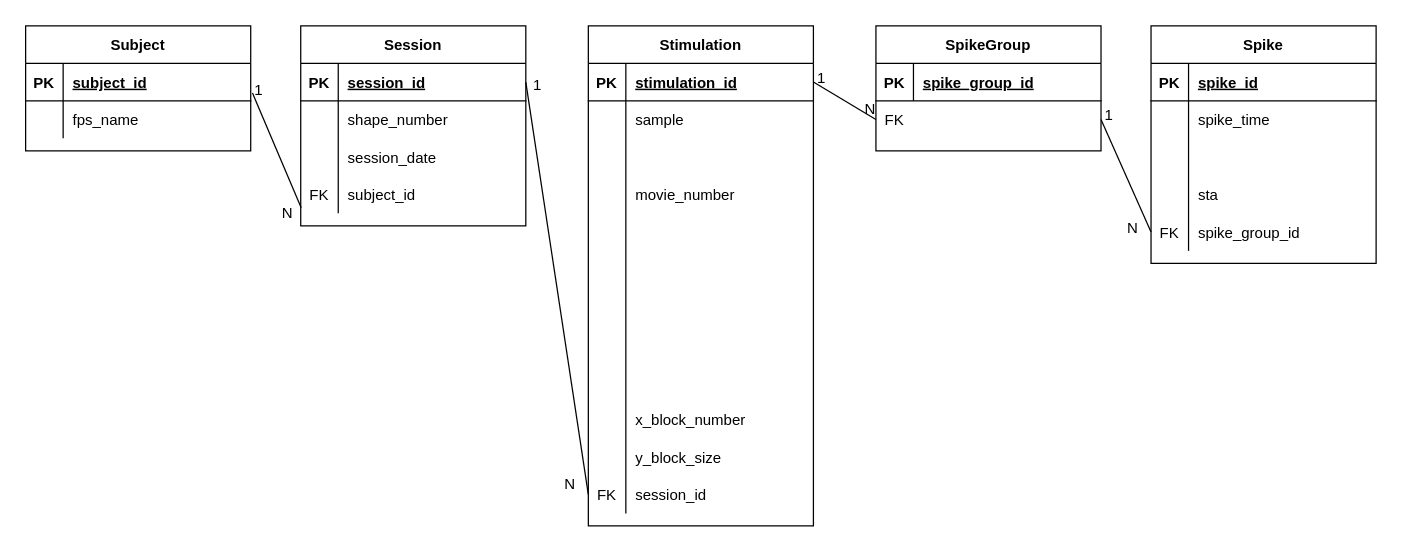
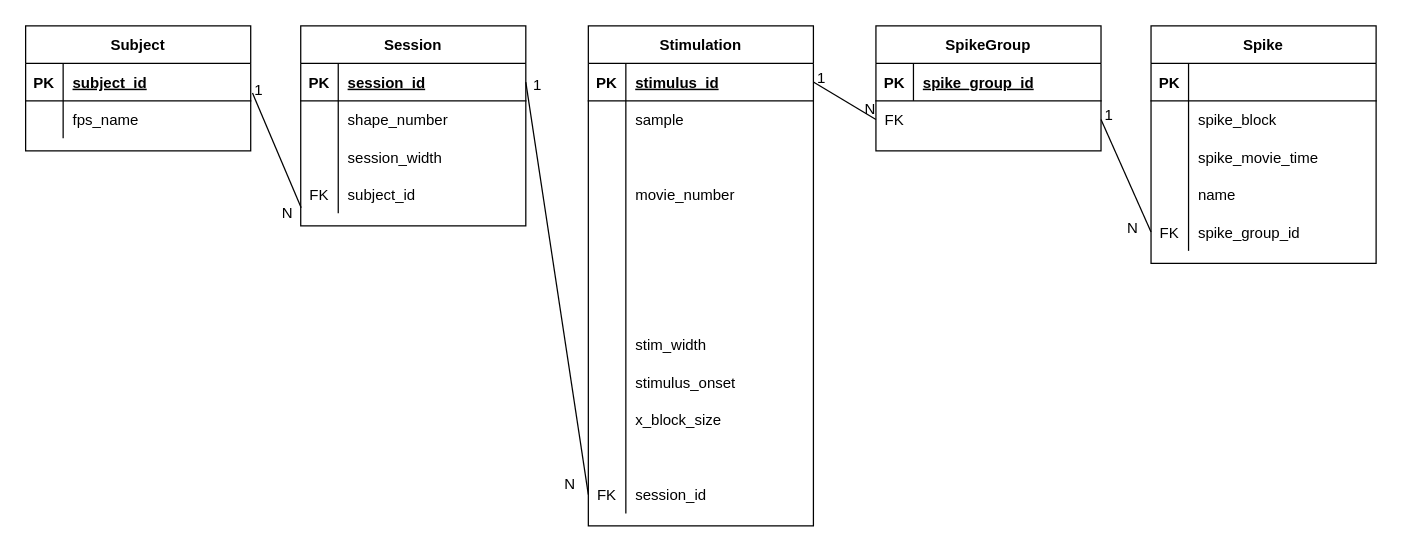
  <mxCell id="0" />
  <mxCell id="1" parent="0" />
  <mxCell id="2" value="Subject" style="shape=table;startSize=30;container=1;collapsible=1;childLayout=tableLayout;fixedRows=1;rowLines=0;fontStyle=1;align=center;resizeLast=1;" vertex="1" parent="1"><mxGeometry x="20" y="20" width="180" height="100" as="geometry" /></mxCell>
  <mxCell id="3" value="" style="shape=partialRectangle;collapsible=0;dropTarget=0;pointerEvents=0;fillColor=none;top=0;left=0;bottom=1;right=0;points=[[0,0.5],[1,0.5]];portConstraint=eastwest;" vertex="1" parent="2"><mxGeometry y="30" width="180" height="30" as="geometry" /></mxCell>
  <mxCell id="4" value="PK" style="shape=partialRectangle;connectable=0;fillColor=none;top=0;left=0;bottom=0;right=0;fontStyle=1;overflow=hidden;" vertex="1" parent="3"><mxGeometry width="30" height="30" as="geometry" /></mxCell>
  <mxCell id="5" value="subject_id" style="shape=partialRectangle;connectable=0;fillColor=none;top=0;left=0;bottom=0;right=0;align=left;spacingLeft=6;fontStyle=5;overflow=hidden;" vertex="1" parent="3"><mxGeometry x="30" width="150" height="30" as="geometry" /></mxCell>
  <mxCell id="6" value="" style="shape=partialRectangle;collapsible=0;dropTarget=0;pointerEvents=0;fillColor=none;top=0;left=0;bottom=0;right=0;points=[[0,0.5],[1,0.5]];portConstraint=eastwest;" vertex="1" parent="2"><mxGeometry y="60" width="180" height="30" as="geometry" /></mxCell>
  <mxCell id="7" value="" style="shape=partialRectangle;connectable=0;fillColor=none;top=0;left=0;bottom=0;right=0;editable=1;overflow=hidden;" vertex="1" parent="6"><mxGeometry width="30" height="30" as="geometry" /></mxCell>
  <mxCell id="8" value="fps_name" style="shape=partialRectangle;connectable=0;fillColor=none;top=0;left=0;bottom=0;right=0;align=left;spacingLeft=6;overflow=hidden;" vertex="1" parent="6"><mxGeometry x="30" width="150" height="30" as="geometry" /></mxCell>
  <mxCell id="9" value="Session" style="shape=table;startSize=30;container=1;collapsible=1;childLayout=tableLayout;fixedRows=1;rowLines=0;fontStyle=1;align=center;resizeLast=1;" vertex="1" parent="1"><mxGeometry x="240" y="20" width="180" height="160" as="geometry" /></mxCell>
  <mxCell id="10" value="" style="shape=partialRectangle;collapsible=0;dropTarget=0;pointerEvents=0;fillColor=none;top=0;left=0;bottom=1;right=0;points=[[0,0.5],[1,0.5]];portConstraint=eastwest;" vertex="1" parent="9"><mxGeometry y="30" width="180" height="30" as="geometry" /></mxCell>
  <mxCell id="11" value="PK" style="shape=partialRectangle;connectable=0;fillColor=none;top=0;left=0;bottom=0;right=0;fontStyle=1;overflow=hidden;" vertex="1" parent="10"><mxGeometry width="30" height="30" as="geometry" /></mxCell>
  <mxCell id="12" value="session_id" style="shape=partialRectangle;connectable=0;fillColor=none;top=0;left=0;bottom=0;right=0;align=left;spacingLeft=6;fontStyle=5;overflow=hidden;" vertex="1" parent="10"><mxGeometry x="30" width="150" height="30" as="geometry" /></mxCell>
  <mxCell id="13" value="" style="shape=partialRectangle;collapsible=0;dropTarget=0;pointerEvents=0;fillColor=none;top=0;left=0;bottom=0;right=0;points=[[0,0.5],[1,0.5]];portConstraint=eastwest;" vertex="1" parent="9"><mxGeometry y="60" width="180" height="30" as="geometry" /></mxCell>
  <mxCell id="14" value="" style="shape=partialRectangle;connectable=0;fillColor=none;top=0;left=0;bottom=0;right=0;editable=1;overflow=hidden;" vertex="1" parent="13"><mxGeometry width="30" height="30" as="geometry" /></mxCell>
  <mxCell id="15" value="shape_number" style="shape=partialRectangle;connectable=0;fillColor=none;top=0;left=0;bottom=0;right=0;align=left;spacingLeft=6;overflow=hidden;" vertex="1" parent="13"><mxGeometry x="30" width="150" height="30" as="geometry" /></mxCell>
  <mxCell id="16" value="" style="shape=partialRectangle;collapsible=0;dropTarget=0;pointerEvents=0;fillColor=none;top=0;left=0;bottom=0;right=0;points=[[0,0.5],[1,0.5]];portConstraint=eastwest;" vertex="1" parent="9"><mxGeometry y="90" width="180" height="30" as="geometry" /></mxCell>
  <mxCell id="17" value="" style="shape=partialRectangle;connectable=0;fillColor=none;top=0;left=0;bottom=0;right=0;editable=1;overflow=hidden;" vertex="1" parent="16"><mxGeometry width="30" height="30" as="geometry" /></mxCell>
- <mxCell id="18" value="session_date" style="shape=partialRectangle;connectable=0;fillColor=none;top=0;left=0;bottom=0;right=0;align=left;spacingLeft=6;overflow=hidden;" vertex="1" parent="16"><mxGeometry x="30" width="150" height="30" as="geometry" /></mxCell>
+ <mxCell id="18" value="session_width" style="shape=partialRectangle;connectable=0;fillColor=none;top=0;left=0;bottom=0;right=0;align=left;spacingLeft=6;overflow=hidden;" vertex="1" parent="16"><mxGeometry x="30" width="150" height="30" as="geometry" /></mxCell>
  <mxCell id="19" value="" style="shape=partialRectangle;collapsible=0;dropTarget=0;pointerEvents=0;fillColor=none;top=0;left=0;bottom=0;right=0;points=[[0,0.5],[1,0.5]];portConstraint=eastwest;" vertex="1" parent="9"><mxGeometry y="120" width="180" height="30" as="geometry" /></mxCell>
  <mxCell id="20" value="FK" style="shape=partialRectangle;connectable=0;fillColor=none;top=0;left=0;bottom=0;right=0;fontStyle=0;overflow=hidden;" vertex="1" parent="19"><mxGeometry width="30" height="30" as="geometry" /></mxCell>
  <mxCell id="21" value="subject_id" style="shape=partialRectangle;connectable=0;fillColor=none;top=0;left=0;bottom=0;right=0;align=left;spacingLeft=6;fontStyle=0;overflow=hidden;" vertex="1" parent="19"><mxGeometry x="30" width="150" height="30" as="geometry" /></mxCell>
  <mxCell id="22" value="Stimulation" style="shape=table;startSize=30;container=1;collapsible=1;childLayout=tableLayout;fixedRows=1;rowLines=0;fontStyle=1;align=center;resizeLast=1;" vertex="1" parent="1"><mxGeometry x="470" y="20" width="180" height="400" as="geometry" /></mxCell>
  <mxCell id="23" value="" style="shape=partialRectangle;collapsible=0;dropTarget=0;pointerEvents=0;fillColor=none;top=0;left=0;bottom=1;right=0;points=[[0,0.5],[1,0.5]];portConstraint=eastwest;" vertex="1" parent="22"><mxGeometry y="30" width="180" height="30" as="geometry" /></mxCell>
  <mxCell id="24" value="PK" style="shape=partialRectangle;connectable=0;fillColor=none;top=0;left=0;bottom=0;right=0;fontStyle=1;overflow=hidden;" vertex="1" parent="23"><mxGeometry width="30" height="30" as="geometry" /></mxCell>
- <mxCell id="25" value="stimulation_id" style="shape=partialRectangle;connectable=0;fillColor=none;top=0;left=0;bottom=0;right=0;align=left;spacingLeft=6;fontStyle=5;overflow=hidden;" vertex="1" parent="23"><mxGeometry x="30" width="150" height="30" as="geometry" /></mxCell>
+ <mxCell id="25" value="stimulus_id" style="shape=partialRectangle;connectable=0;fillColor=none;top=0;left=0;bottom=0;right=0;align=left;spacingLeft=6;fontStyle=5;overflow=hidden;" vertex="1" parent="23"><mxGeometry x="30" width="150" height="30" as="geometry" /></mxCell>
  <mxCell id="26" value="" style="shape=partialRectangle;collapsible=0;dropTarget=0;pointerEvents=0;fillColor=none;top=0;left=0;bottom=0;right=0;points=[[0,0.5],[1,0.5]];portConstraint=eastwest;" vertex="1" parent="22"><mxGeometry y="60" width="180" height="30" as="geometry" /></mxCell>
  <mxCell id="27" value="" style="shape=partialRectangle;connectable=0;fillColor=none;top=0;left=0;bottom=0;right=0;editable=1;overflow=hidden;" vertex="1" parent="26"><mxGeometry width="30" height="30" as="geometry" /></mxCell>
  <mxCell id="28" value="sample" style="shape=partialRectangle;connectable=0;fillColor=none;top=0;left=0;bottom=0;right=0;align=left;spacingLeft=6;overflow=hidden;" vertex="1" parent="26"><mxGeometry x="30" width="150" height="30" as="geometry" /></mxCell>
  <mxCell id="29" value="" style="shape=partialRectangle;collapsible=0;dropTarget=0;pointerEvents=0;fillColor=none;top=0;left=0;bottom=0;right=0;points=[[0,0.5],[1,0.5]];portConstraint=eastwest;" vertex="1" parent="22"><mxGeometry y="90" width="180" height="30" as="geometry" /></mxCell>
  <mxCell id="30" value="" style="shape=partialRectangle;connectable=0;fillColor=none;top=0;left=0;bottom=0;right=0;editable=1;overflow=hidden;" vertex="1" parent="29"><mxGeometry width="30" height="30" as="geometry" /></mxCell>
  <mxCell id="31" value="" style="shape=partialRectangle;collapsible=0;dropTarget=0;pointerEvents=0;fillColor=none;top=0;left=0;bottom=0;right=0;points=[[0,0.5],[1,0.5]];portConstraint=eastwest;" vertex="1" parent="22"><mxGeometry y="120" width="180" height="30" as="geometry" /></mxCell>
  <mxCell id="32" value="" style="shape=partialRectangle;connectable=0;fillColor=none;top=0;left=0;bottom=0;right=0;editable=1;overflow=hidden;" vertex="1" parent="31"><mxGeometry width="30" height="30" as="geometry" /></mxCell>
  <mxCell id="33" value="movie_number" style="shape=partialRectangle;connectable=0;fillColor=none;top=0;left=0;bottom=0;right=0;align=left;spacingLeft=6;overflow=hidden;" vertex="1" parent="31"><mxGeometry x="30" width="150" height="30" as="geometry" /></mxCell>
  <mxCell id="34" value="" style="shape=partialRectangle;collapsible=0;dropTarget=0;pointerEvents=0;fillColor=none;top=0;left=0;bottom=0;right=0;points=[[0,0.5],[1,0.5]];portConstraint=eastwest;" vertex="1" parent="22"><mxGeometry y="150" width="180" height="30" as="geometry" /></mxCell>
  <mxCell id="35" value="" style="shape=partialRectangle;connectable=0;fillColor=none;top=0;left=0;bottom=0;right=0;editable=1;overflow=hidden;" vertex="1" parent="34"><mxGeometry width="30" height="30" as="geometry" /></mxCell>
  <mxCell id="36" value="" style="shape=partialRectangle;collapsible=0;dropTarget=0;pointerEvents=0;fillColor=none;top=0;left=0;bottom=0;right=0;points=[[0,0.5],[1,0.5]];portConstraint=eastwest;" vertex="1" parent="22"><mxGeometry y="180" width="180" height="30" as="geometry" /></mxCell>
  <mxCell id="37" value="" style="shape=partialRectangle;connectable=0;fillColor=none;top=0;left=0;bottom=0;right=0;editable=1;overflow=hidden;" vertex="1" parent="36"><mxGeometry width="30" height="30" as="geometry" /></mxCell>
  <mxCell id="38" value="" style="shape=partialRectangle;collapsible=0;dropTarget=0;pointerEvents=0;fillColor=none;top=0;left=0;bottom=0;right=0;points=[[0,0.5],[1,0.5]];portConstraint=eastwest;" vertex="1" parent="22"><mxGeometry y="210" width="180" height="30" as="geometry" /></mxCell>
  <mxCell id="39" value="" style="shape=partialRectangle;connectable=0;fillColor=none;top=0;left=0;bottom=0;right=0;editable=1;overflow=hidden;" vertex="1" parent="38"><mxGeometry width="30" height="30" as="geometry" /></mxCell>
  <mxCell id="40" value="" style="shape=partialRectangle;collapsible=0;dropTarget=0;pointerEvents=0;fillColor=none;top=0;left=0;bottom=0;right=0;points=[[0,0.5],[1,0.5]];portConstraint=eastwest;" vertex="1" parent="22"><mxGeometry y="240" width="180" height="30" as="geometry" /></mxCell>
  <mxCell id="41" value="" style="shape=partialRectangle;connectable=0;fillColor=none;top=0;left=0;bottom=0;right=0;editable=1;overflow=hidden;" vertex="1" parent="40"><mxGeometry width="30" height="30" as="geometry" /></mxCell>
+ <mxCell id="42" value="stim_width" style="shape=partialRectangle;connectable=0;fillColor=none;top=0;left=0;bottom=0;right=0;align=left;spacingLeft=6;overflow=hidden;" vertex="1" parent="40"><mxGeometry x="30" width="150" height="30" as="geometry" /></mxCell>
  <mxCell id="43" value="" style="shape=partialRectangle;collapsible=0;dropTarget=0;pointerEvents=0;fillColor=none;top=0;left=0;bottom=0;right=0;points=[[0,0.5],[1,0.5]];portConstraint=eastwest;" vertex="1" parent="22"><mxGeometry y="270" width="180" height="30" as="geometry" /></mxCell>
  <mxCell id="44" value="" style="shape=partialRectangle;connectable=0;fillColor=none;top=0;left=0;bottom=0;right=0;editable=1;overflow=hidden;" vertex="1" parent="43"><mxGeometry width="30" height="30" as="geometry" /></mxCell>
+ <mxCell id="45" value="stimulus_onset" style="shape=partialRectangle;connectable=0;fillColor=none;top=0;left=0;bottom=0;right=0;align=left;spacingLeft=6;overflow=hidden;" vertex="1" parent="43"><mxGeometry x="30" width="150" height="30" as="geometry" /></mxCell>
  <mxCell id="46" value="" style="shape=partialRectangle;collapsible=0;dropTarget=0;pointerEvents=0;fillColor=none;top=0;left=0;bottom=0;right=0;points=[[0,0.5],[1,0.5]];portConstraint=eastwest;" vertex="1" parent="22"><mxGeometry y="300" width="180" height="30" as="geometry" /></mxCell>
  <mxCell id="47" value="" style="shape=partialRectangle;connectable=0;fillColor=none;top=0;left=0;bottom=0;right=0;editable=1;overflow=hidden;" vertex="1" parent="46"><mxGeometry width="30" height="30" as="geometry" /></mxCell>
- <mxCell id="48" value="x_block_number" style="shape=partialRectangle;connectable=0;fillColor=none;top=0;left=0;bottom=0;right=0;align=left;spacingLeft=6;overflow=hidden;" vertex="1" parent="46"><mxGeometry x="30" width="150" height="30" as="geometry" /></mxCell>
+ <mxCell id="48" value="x_block_size" style="shape=partialRectangle;connectable=0;fillColor=none;top=0;left=0;bottom=0;right=0;align=left;spacingLeft=6;overflow=hidden;" vertex="1" parent="46"><mxGeometry x="30" width="150" height="30" as="geometry" /></mxCell>
  <mxCell id="49" value="" style="shape=partialRectangle;collapsible=0;dropTarget=0;pointerEvents=0;fillColor=none;top=0;left=0;bottom=0;right=0;points=[[0,0.5],[1,0.5]];portConstraint=eastwest;" vertex="1" parent="22"><mxGeometry y="330" width="180" height="30" as="geometry" /></mxCell>
  <mxCell id="50" value="" style="shape=partialRectangle;connectable=0;fillColor=none;top=0;left=0;bottom=0;right=0;editable=1;overflow=hidden;" vertex="1" parent="49"><mxGeometry width="30" height="30" as="geometry" /></mxCell>
- <mxCell id="51" value="y_block_size" style="shape=partialRectangle;connectable=0;fillColor=none;top=0;left=0;bottom=0;right=0;align=left;spacingLeft=6;overflow=hidden;" vertex="1" parent="49"><mxGeometry x="30" width="150" height="30" as="geometry" /></mxCell>
  <mxCell id="52" value="" style="shape=partialRectangle;collapsible=0;dropTarget=0;pointerEvents=0;fillColor=none;top=0;left=0;bottom=0;right=0;points=[[0,0.5],[1,0.5]];portConstraint=eastwest;" vertex="1" parent="22"><mxGeometry y="360" width="180" height="30" as="geometry" /></mxCell>
  <mxCell id="53" value="FK" style="shape=partialRectangle;connectable=0;fillColor=none;top=0;left=0;bottom=0;right=0;fontStyle=0;overflow=hidden;" vertex="1" parent="52"><mxGeometry width="30" height="30" as="geometry" /></mxCell>
  <mxCell id="54" value="session_id" style="shape=partialRectangle;connectable=0;fillColor=none;top=0;left=0;bottom=0;right=0;align=left;spacingLeft=6;fontStyle=0;overflow=hidden;" vertex="1" parent="52"><mxGeometry x="30" width="150" height="30" as="geometry" /></mxCell>
  <mxCell id="55" value="SpikeGroup" style="shape=table;startSize=30;container=1;collapsible=1;childLayout=tableLayout;fixedRows=1;rowLines=0;fontStyle=1;align=center;resizeLast=1;" vertex="1" parent="1"><mxGeometry x="700" y="20" width="180" height="100" as="geometry" /></mxCell>
  <mxCell id="56" value="" style="shape=partialRectangle;collapsible=0;dropTarget=0;pointerEvents=0;fillColor=none;top=0;left=0;bottom=1;right=0;points=[[0,0.5],[1,0.5]];portConstraint=eastwest;" vertex="1" parent="55"><mxGeometry y="30" width="180" height="30" as="geometry" /></mxCell>
  <mxCell id="57" value="PK" style="shape=partialRectangle;connectable=0;fillColor=none;top=0;left=0;bottom=0;right=0;fontStyle=1;overflow=hidden;" vertex="1" parent="56"><mxGeometry width="30" height="30" as="geometry" /></mxCell>
  <mxCell id="58" value="spike_group_id" style="shape=partialRectangle;connectable=0;fillColor=none;top=0;left=0;bottom=0;right=0;align=left;spacingLeft=6;fontStyle=5;overflow=hidden;" vertex="1" parent="56"><mxGeometry x="30" width="150" height="30" as="geometry" /></mxCell>
  <mxCell id="59" value="" style="shape=partialRectangle;collapsible=0;dropTarget=0;pointerEvents=0;fillColor=none;top=0;left=0;bottom=0;right=0;points=[[0,0.5],[1,0.5]];portConstraint=eastwest;" vertex="1" parent="55"><mxGeometry y="60" width="180" height="30" as="geometry" /></mxCell>
  <mxCell id="60" value="FK" style="shape=partialRectangle;connectable=0;fillColor=none;top=0;left=0;bottom=0;right=0;fontStyle=0;overflow=hidden;" vertex="1" parent="59"><mxGeometry width="30" height="30" as="geometry" /></mxCell>
  <mxCell id="61" value="Spike" style="shape=table;startSize=30;container=1;collapsible=1;childLayout=tableLayout;fixedRows=1;rowLines=0;fontStyle=1;align=center;resizeLast=1;" vertex="1" parent="1"><mxGeometry x="920" y="20" width="180" height="190" as="geometry" /></mxCell>
  <mxCell id="62" value="" style="shape=partialRectangle;collapsible=0;dropTarget=0;pointerEvents=0;fillColor=none;top=0;left=0;bottom=1;right=0;points=[[0,0.5],[1,0.5]];portConstraint=eastwest;" vertex="1" parent="61"><mxGeometry y="30" width="180" height="30" as="geometry" /></mxCell>
  <mxCell id="63" value="PK" style="shape=partialRectangle;connectable=0;fillColor=none;top=0;left=0;bottom=0;right=0;fontStyle=1;overflow=hidden;" vertex="1" parent="62"><mxGeometry width="30" height="30" as="geometry" /></mxCell>
- <mxCell id="64" value="spike_id" style="shape=partialRectangle;connectable=0;fillColor=none;top=0;left=0;bottom=0;right=0;align=left;spacingLeft=6;fontStyle=5;overflow=hidden;" vertex="1" parent="62"><mxGeometry x="30" width="150" height="30" as="geometry" /></mxCell>
  <mxCell id="65" value="" style="shape=partialRectangle;collapsible=0;dropTarget=0;pointerEvents=0;fillColor=none;top=0;left=0;bottom=0;right=0;points=[[0,0.5],[1,0.5]];portConstraint=eastwest;" vertex="1" parent="61"><mxGeometry y="60" width="180" height="30" as="geometry" /></mxCell>
  <mxCell id="66" value="" style="shape=partialRectangle;connectable=0;fillColor=none;top=0;left=0;bottom=0;right=0;editable=1;overflow=hidden;" vertex="1" parent="65"><mxGeometry width="30" height="30" as="geometry" /></mxCell>
- <mxCell id="67" value="spike_time" style="shape=partialRectangle;connectable=0;fillColor=none;top=0;left=0;bottom=0;right=0;align=left;spacingLeft=6;overflow=hidden;" vertex="1" parent="65"><mxGeometry x="30" width="150" height="30" as="geometry" /></mxCell>
+ <mxCell id="67" value="spike_block" style="shape=partialRectangle;connectable=0;fillColor=none;top=0;left=0;bottom=0;right=0;align=left;spacingLeft=6;overflow=hidden;" vertex="1" parent="65"><mxGeometry x="30" width="150" height="30" as="geometry" /></mxCell>
  <mxCell id="68" value="" style="shape=partialRectangle;collapsible=0;dropTarget=0;pointerEvents=0;fillColor=none;top=0;left=0;bottom=0;right=0;points=[[0,0.5],[1,0.5]];portConstraint=eastwest;" vertex="1" parent="61"><mxGeometry y="90" width="180" height="30" as="geometry" /></mxCell>
  <mxCell id="69" value="" style="shape=partialRectangle;connectable=0;fillColor=none;top=0;left=0;bottom=0;right=0;editable=1;overflow=hidden;" vertex="1" parent="68"><mxGeometry width="30" height="30" as="geometry" /></mxCell>
+ <mxCell id="70" value="spike_movie_time" style="shape=partialRectangle;connectable=0;fillColor=none;top=0;left=0;bottom=0;right=0;align=left;spacingLeft=6;overflow=hidden;" vertex="1" parent="68"><mxGeometry x="30" width="150" height="30" as="geometry" /></mxCell>
  <mxCell id="71" value="" style="shape=partialRectangle;collapsible=0;dropTarget=0;pointerEvents=0;fillColor=none;top=0;left=0;bottom=0;right=0;points=[[0,0.5],[1,0.5]];portConstraint=eastwest;" vertex="1" parent="61"><mxGeometry y="120" width="180" height="30" as="geometry" /></mxCell>
  <mxCell id="72" value="" style="shape=partialRectangle;connectable=0;fillColor=none;top=0;left=0;bottom=0;right=0;editable=1;overflow=hidden;" vertex="1" parent="71"><mxGeometry width="30" height="30" as="geometry" /></mxCell>
- <mxCell id="73" value="sta" style="shape=partialRectangle;connectable=0;fillColor=none;top=0;left=0;bottom=0;right=0;align=left;spacingLeft=6;overflow=hidden;" vertex="1" parent="71"><mxGeometry x="30" width="150" height="30" as="geometry" /></mxCell>
+ <mxCell id="73" value="name" style="shape=partialRectangle;connectable=0;fillColor=none;top=0;left=0;bottom=0;right=0;align=left;spacingLeft=6;overflow=hidden;" vertex="1" parent="71"><mxGeometry x="30" width="150" height="30" as="geometry" /></mxCell>
  <mxCell id="74" value="" style="shape=partialRectangle;collapsible=0;dropTarget=0;pointerEvents=0;fillColor=none;top=0;left=0;bottom=0;right=0;points=[[0,0.5],[1,0.5]];portConstraint=eastwest;" vertex="1" parent="61"><mxGeometry y="150" width="180" height="30" as="geometry" /></mxCell>
  <mxCell id="75" value="FK" style="shape=partialRectangle;connectable=0;fillColor=none;top=0;left=0;bottom=0;right=0;fontStyle=0;overflow=hidden;" vertex="1" parent="74"><mxGeometry width="30" height="30" as="geometry" /></mxCell>
  <mxCell id="76" value="spike_group_id" style="shape=partialRectangle;connectable=0;fillColor=none;top=0;left=0;bottom=0;right=0;align=left;spacingLeft=6;fontStyle=0;overflow=hidden;" vertex="1" parent="74"><mxGeometry x="30" width="150" height="30" as="geometry" /></mxCell>
  <mxCell id="77" value="" style="endArrow=none;html=1;rounded=0;entryX=1.008;entryY=0.794;entryDx=0;entryDy=0;entryPerimeter=0;exitX=0.002;exitY=0.853;exitDx=0;exitDy=0;exitPerimeter=0;" edge="1" parent="1" source="19" target="3"><mxGeometry relative="1" as="geometry"><mxPoint x="40" y="230" as="sourcePoint" /><mxPoint x="200" y="230" as="targetPoint" /></mxGeometry></mxCell>
  <mxCell id="78" value="1" style="resizable=0;html=1;align=right;verticalAlign=bottom;" connectable="0" vertex="1" parent="77"><mxGeometry x="1" relative="1" as="geometry"><mxPoint x="9" y="6" as="offset" /></mxGeometry></mxCell>
  <mxCell id="79" value="N" style="resizable=0;html=1;align=right;verticalAlign=bottom;" connectable="0" vertex="1" parent="1"><mxGeometry x="229.996" y="169.997" as="geometry"><mxPoint x="4" y="8" as="offset" /></mxGeometry></mxCell>
  <mxCell id="80" value="" style="endArrow=none;html=1;rounded=0;exitX=1;exitY=0.5;exitDx=0;exitDy=0;entryX=0;entryY=0.5;entryDx=0;entryDy=0;" edge="1" parent="1" source="10" target="52"><mxGeometry relative="1" as="geometry"><mxPoint x="160" y="260" as="sourcePoint" /><mxPoint x="320" y="260" as="targetPoint" /></mxGeometry></mxCell>
  <mxCell id="81" value="N" style="resizable=0;html=1;align=right;verticalAlign=bottom;" connectable="0" vertex="1" parent="80"><mxGeometry x="1" relative="1" as="geometry"><mxPoint x="-10" as="offset" /></mxGeometry></mxCell>
  <mxCell id="82" value="1" style="resizable=0;html=1;align=right;verticalAlign=bottom;" connectable="0" vertex="1" parent="1"><mxGeometry x="430.005" y="70.001" as="geometry"><mxPoint x="3" y="6" as="offset" /></mxGeometry></mxCell>
  <mxCell id="83" value="" style="endArrow=none;html=1;rounded=0;exitX=1;exitY=0.5;exitDx=0;exitDy=0;entryX=0;entryY=0.5;entryDx=0;entryDy=0;" edge="1" parent="1" source="23" target="59"><mxGeometry relative="1" as="geometry"><mxPoint x="690" y="190" as="sourcePoint" /><mxPoint x="680" y="110" as="targetPoint" /></mxGeometry></mxCell>
  <mxCell id="84" value="N" style="resizable=0;html=1;align=right;verticalAlign=bottom;" connectable="0" vertex="1" parent="83"><mxGeometry x="1" relative="1" as="geometry" /></mxCell>
  <mxCell id="85" value="1" style="resizable=0;html=1;align=right;verticalAlign=bottom;" connectable="0" vertex="1" parent="1"><mxGeometry x="660.005" y="70.001" as="geometry" /></mxCell>
  <mxCell id="86" value="" style="endArrow=none;html=1;rounded=0;exitX=1;exitY=0.5;exitDx=0;exitDy=0;entryX=0;entryY=0.5;entryDx=0;entryDy=0;" edge="1" parent="1" source="59" target="74"><mxGeometry relative="1" as="geometry"><mxPoint x="810" y="220" as="sourcePoint" /><mxPoint x="970" y="220" as="targetPoint" /></mxGeometry></mxCell>
  <mxCell id="87" value="N" style="resizable=0;html=1;align=right;verticalAlign=bottom;" connectable="0" vertex="1" parent="86"><mxGeometry x="1" relative="1" as="geometry"><mxPoint x="-10" y="5" as="offset" /></mxGeometry></mxCell>
  <mxCell id="88" value="1" style="resizable=0;html=1;align=right;verticalAlign=bottom;" connectable="0" vertex="1" parent="1"><mxGeometry x="890.002" y="100.004" as="geometry" /></mxCell>
